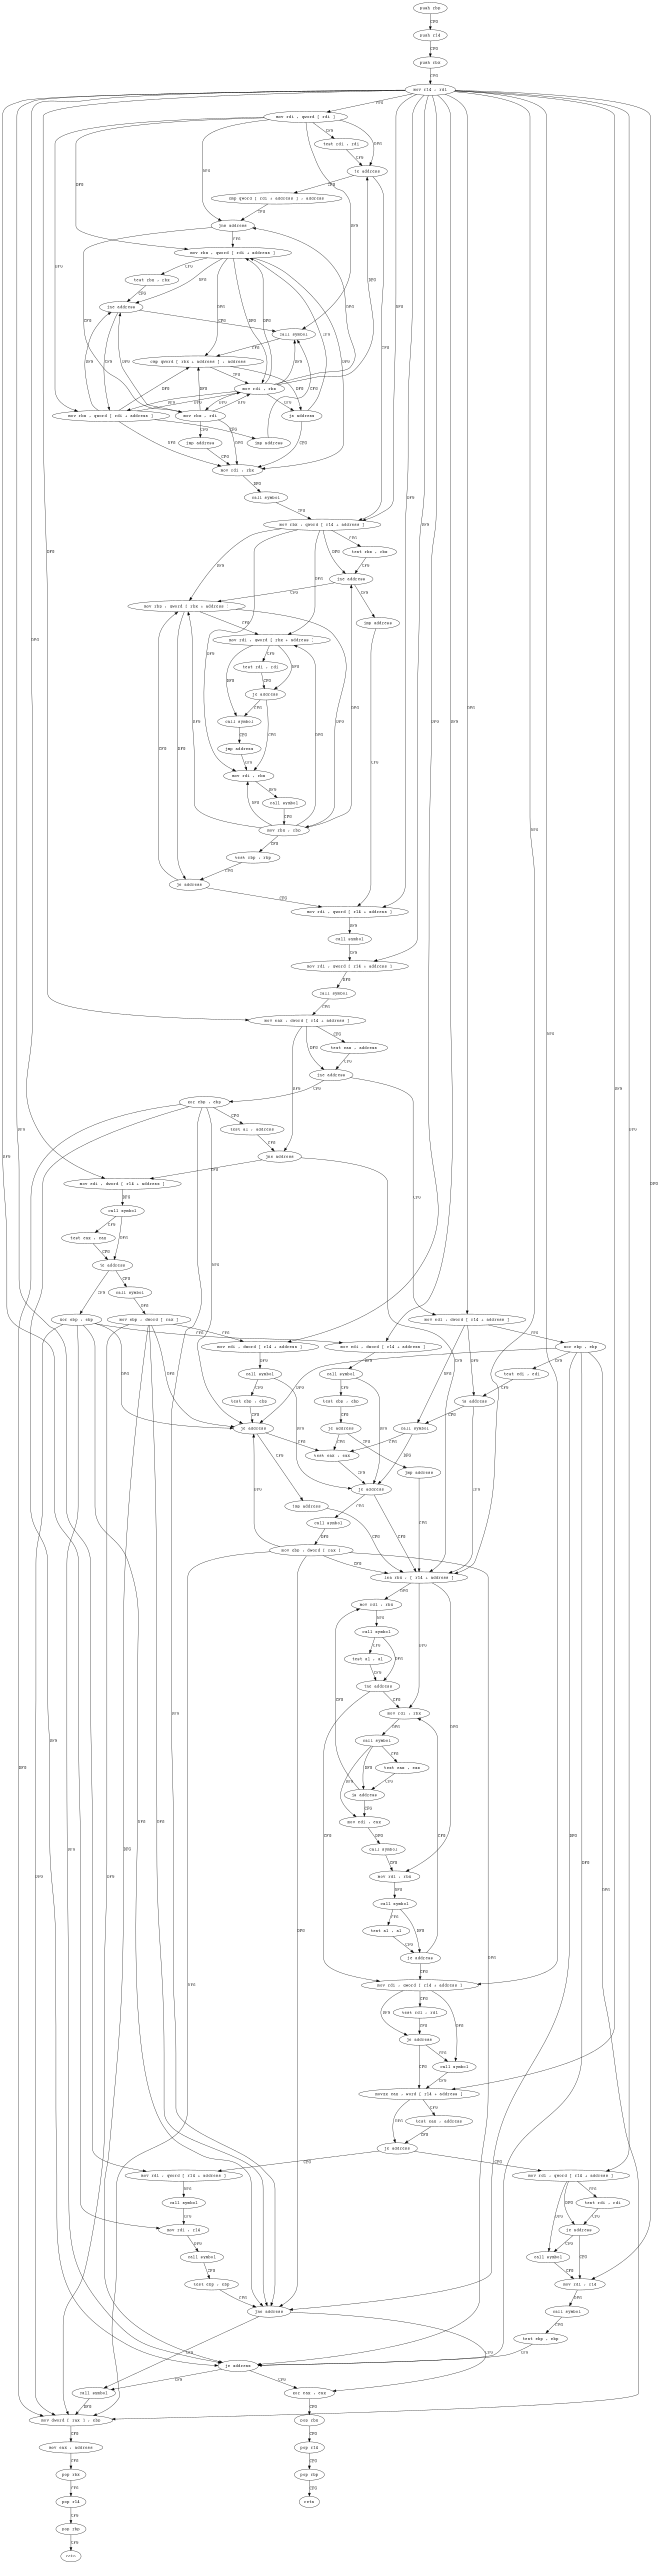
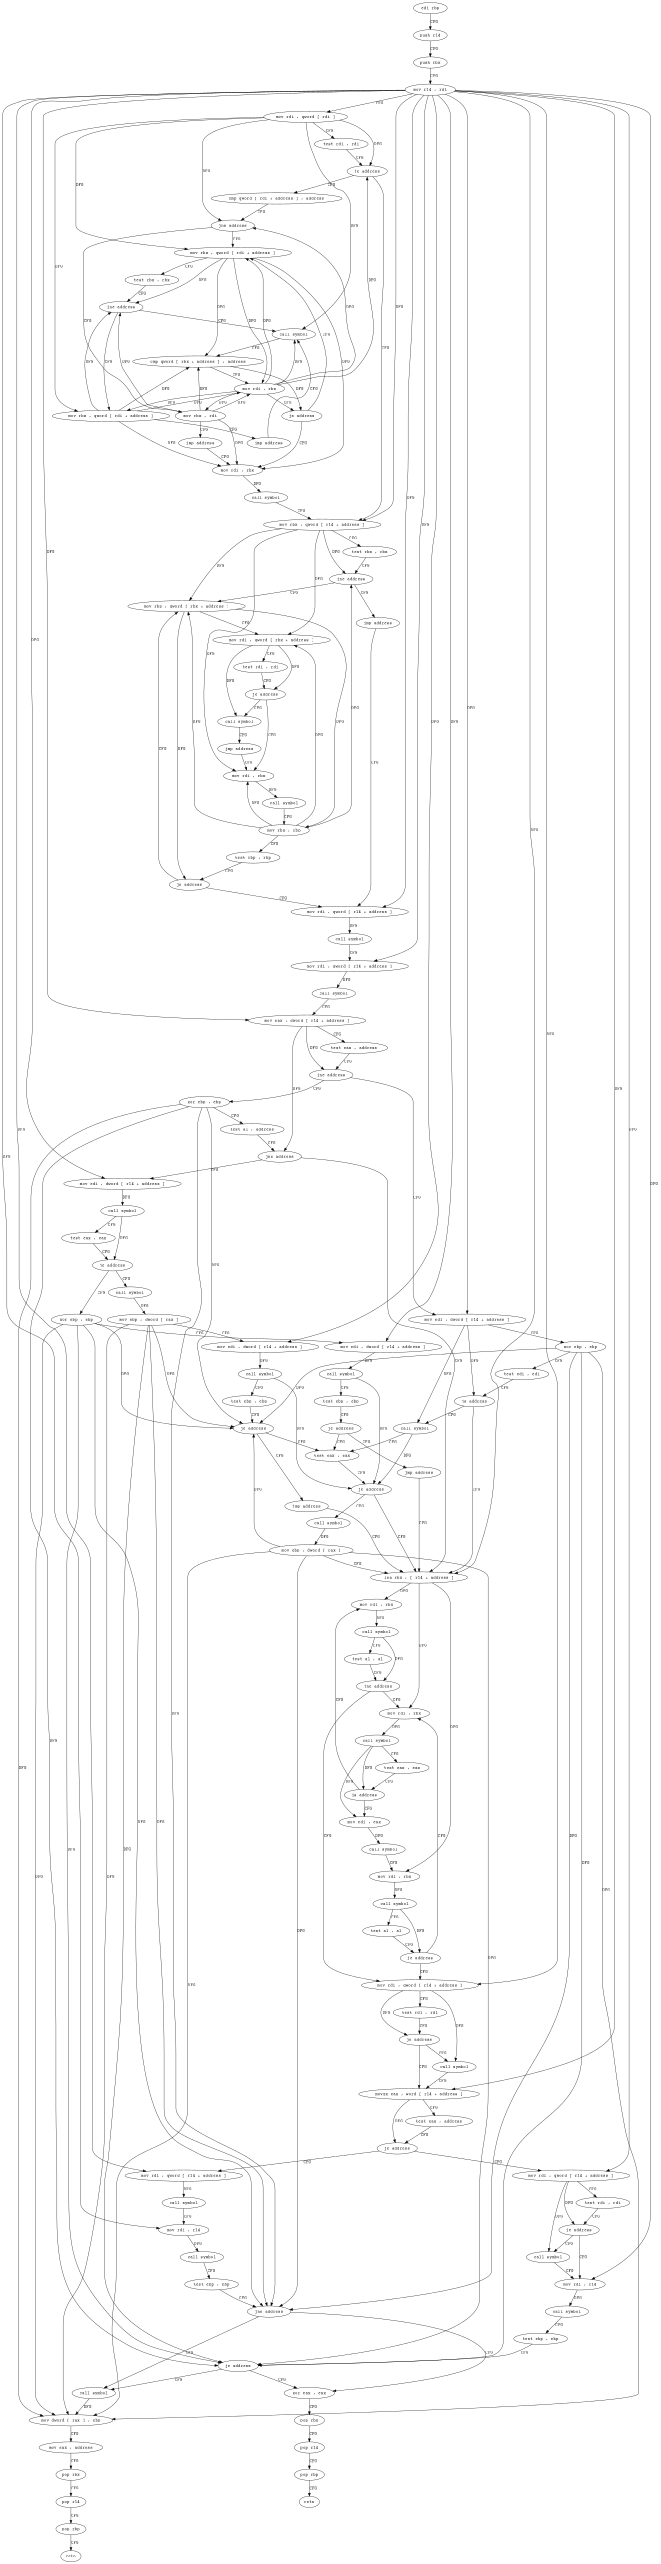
  digraph {
    fontname="Courier Prime"
    node [fontname="Courier Prime"]
    edge [fontname="Courier Prime"]
-   n1 [label="push rbp"]
+   n1 [label="edi rbp"]
    n2 [label="push r14"]
    n3 [label="push rbx"]
    n4 [label="mov r14 , rdi"]
    n5 [label="mov rdi , qword [ rdi ]"]
    n6 [label="mov rbx , qword [ r14 + address ]"]
    n7 [label="mov rdi , qword [ r14 + address ]"]
    n8 [label="mov rdi , qword [ r14 + address ]"]
    n9 [label="mov eax , dword [ r14 + address ]"]
    n10 [label="mov edi , dword [ r14 + address ]"]
    n11 [label="lea rbx , [ r14 + address ]"]
    n12 [label="mov edi , dword [ r14 + address ]"]
    n13 [label="mov rdi , qword [ r14 + address ]"]
    n14 [label="movzx eax , word [ r14 + address ]"]
    n15 [label="mov edi , dword [ r14 + address ]"]
    n16 [label="mov edi , dword [ r14 + address ]"]
    n17 [label="mov rdi , qword [ r14 + address ]"]
    n18 [label="mov rdi , qword [ r14 + address ]"]
    n19 [label="mov rdi , r14"]
    n20 [label="mov rdi , r14"]
    n21 [label="test rdi , rdi"]
    n22 [label="je address"]
    n23 [label="jns address"]
    n24 [label="mov rbx , qword [ rdi + address ]"]
    n25 [label="call symbol"]
    n26 [label="mov rbx , qword [ rdi + address ]"]
    n27 [label="test rbx , rbx"]
    n28 [label="jne address"]
    n29 [label="mov rbp , qword [ rbx + address ]"]
    n30 [label="mov rdi , qword [ rbx + address ]"]
    n31 [label="mov rdi , rbx"]
    n32 [label="call symbol"]
    n33 [label="call symbol"]
    n34 [label="test eax , address"]
    n35 [label="jne address"]
    n36 [label="jne address"]
    n37 [label="xor ebp , ebp"]
    n38 [label="js address"]
    n39 [label="call symbol"]
    n40 [label="mov rdi , rbx"]
    n41 [label="mov rdi , rbx"]
    n42 [label="mov rdi , rbx"]
    n43 [label="call symbol"]
    n44 [label="test rdi , rdi"]
    n45 [label="je address"]
    n46 [label="call symbol"]
    n47 [label="test eax , address"]
    n48 [label="je address"]
    n49 [label="call symbol"]
    n50 [label="call symbol"]
    n51 [label="call symbol"]
    n52 [label="test rdi , rdi"]
    n53 [label="je address"]
    n54 [label="call symbol"]
    n55 [label="call symbol"]
    n56 [label="call symbol"]
    n57 [label="cmp qword [ rdi + address ] , address"]
    n58 [label="mov rbx , rdi"]
    n59 [label="test rbx , rbx"]
    n60 [label="jne address"]
    n61 [label="mov rdi , rbx"]
    n62 [label="cmp qword [ rbx + address ] , address"]
    n63 [label="mov rdi , rbx"]
    n64 [label="jmp address"]
    n65 [label="jmp address"]
    n66 [label="jmp address"]
    n67 [label="mov rbx , rbp"]
    n68 [label="je address"]
    n69 [label="test rdi , rdi"]
    n70 [label="je address"]
    n71 [label="call symbol"]
    n72 [label="call symbol"]
    n73 [label="test rbp , rbp"]
    n74 [label="call symbol"]
    n75 [label="js address"]
    n76 [label="jmp address"]
    n77 [label="xor ebp , ebp"]
    n78 [label="test al , address"]
    n79 [label="je address"]
    n80 [label="jne address"]
    n81 [label="mov dword [ rax ] , ebp"]
    n82 [label="je address"]
    n83 [label="test edi , edi"]
    n84 [label="test eax , eax"]
    n85 [label="je address"]
    n86 [label="jmp address"]
    n87 [label="call symbol"]
    n88 [label="xor eax , eax"]
    n89 [label="mov eax , address"]
    n90 [label="call symbol"]
    n91 [label="call symbol"]
    n92 [label="call symbol"]
    n93 [label="call symbol"]
    n94 [label="test eax , eax"]
    n95 [label="je address"]
    n96 [label="test al , al"]
    n97 [label="jne address"]
    n98 [label="xor ebp , ebp"]
    n99 [label="call symbol"]
    n100 [label="mov ebp , dword [ rax ]"]
    n101 [label="test eax , eax"]
    n102 [label="js address"]
    n103 [label="mov edi , eax"]
    n104 [label="call symbol"]
    n105 [label="mov ebp , dword [ rax ]"]
    n106 [label="test ebp , ebp"]
    n107 [label="je address"]
    n108 [label="jmp address"]
    n109 [label="test ebp , ebp"]
    n110 [label="test al , al"]
    n111 [label="je address"]
    n112 [label="test ebp , ebp"]
    n113 [label="pop rbx"]
    n114 [label="pop r14"]
    n115 [label="test ebp , ebp"]
    n116 [label="pop rbx"]
    n117 [label="pop r14"]
    n118 [label="pop rbp"]
    n119 [label=retn]
    n120 [label="pop rbp"]
    n121 [label=retn]
    n1 -> n2 [label=CFG]
    n2 -> n3 [label=CFG]
    n3 -> n4 [label=CFG]
    n4 -> n5 [label=CFG]
    n4 -> n6 [label=DFG]
    n4 -> n7 [label=DFG]
    n4 -> n8 [label=DFG]
    n4 -> n9 [label=DFG]
    n4 -> n10 [label=DFG]
    n4 -> n11 [label=DFG]
    n4 -> n12 [label=DFG]
    n4 -> n13 [label=DFG]
    n4 -> n14 [label=DFG]
    n4 -> n15 [label=DFG]
    n4 -> n16 [label=DFG]
    n4 -> n17 [label=DFG]
    n4 -> n18 [label=DFG]
    n4 -> n19 [label=DFG]
    n4 -> n20 [label=DFG]
    n5 -> n21 [label=CFG]
    n5 -> n22 [label=DFG]
    n5 -> n23 [label=DFG]
    n5 -> n24 [label=DFG]
    n5 -> n25 [label=DFG]
    n5 -> n26 [label=DFG]
    n6 -> n27 [label=CFG]
    n6 -> n28 [label=DFG]
    n6 -> n29 [label=DFG]
    n6 -> n30 [label=DFG]
    n6 -> n31 [label=DFG]
    n7 -> n32 [label=DFG]
    n8 -> n33 [label=DFG]
    n9 -> n34 [label=CFG]
    n9 -> n35 [label=DFG]
    n9 -> n36 [label=DFG]
    n10 -> n37 [label=CFG]
    n10 -> n38 [label=DFG]
    n10 -> n39 [label=DFG]
    n11 -> n40 [label=DFG]
    n11 -> n41 [label=DFG]
    n11 -> n42 [label=DFG]
    n12 -> n43 [label=DFG]
    n13 -> n44 [label=CFG]
    n13 -> n45 [label=DFG]
    n13 -> n46 [label=DFG]
    n14 -> n47 [label=CFG]
    n14 -> n48 [label=DFG]
    n15 -> n49 [label=DFG]
    n16 -> n50 [label=DFG]
    n17 -> n51 [label=DFG]
    n18 -> n52 [label=CFG]
    n18 -> n53 [label=DFG]
    n18 -> n54 [label=DFG]
    n19 -> n55 [label=DFG]
    n20 -> n56 [label=DFG]
    n21 -> n22 [label=CFG]
    n22 -> n6 [label=CFG]
    n22 -> n57 [label=CFG]
    n23 -> n24 [label=CFG]
    n23 -> n58 [label=CFG]
    n24 -> n59 [label=CFG]
    n24 -> n60 [label=DFG]
    n24 -> n61 [label=DFG]
    n24 -> n62 [label=DFG]
    n24 -> n63 [label=DFG]
    n25 -> n62 [label=CFG]
    n26 -> n60 [label=DFG]
    n26 -> n61 [label=DFG]
    n26 -> n62 [label=DFG]
    n26 -> n63 [label=DFG]
    n26 -> n65 [label=CFG]
    n27 -> n28 [label=CFG]
    n28 -> n29 [label=CFG]
    n28 -> n66 [label=CFG]
    n29 -> n30 [label=CFG]
    n29 -> n67 [label=DFG]
    n29 -> n68 [label=DFG]
    n30 -> n69 [label=CFG]
    n30 -> n70 [label=DFG]
    n30 -> n71 [label=DFG]
    n31 -> n72 [label=DFG]
    n32 -> n8 [label=CFG]
    n33 -> n9 [label=CFG]
    n34 -> n35 [label=CFG]
    n35 -> n10 [label=CFG]
    n35 -> n77 [label=CFG]
    n36 -> n11 [label=CFG]
    n36 -> n12 [label=CFG]
    n37 -> n79 [label=DFG]
    n37 -> n80 [label=DFG]
    n37 -> n81 [label=DFG]
    n37 -> n82 [label=DFG]
    n37 -> n83 [label=CFG]
    n38 -> n11 [label=CFG]
    n38 -> n39 [label=CFG]
    n39 -> n84 [label=CFG]
    n39 -> n85 [label=DFG]
    n40 -> n90 [label=DFG]
    n41 -> n91 [label=DFG]
    n42 -> n92 [label=DFG]
    n43 -> n94 [label=CFG]
    n43 -> n95 [label=DFG]
    n44 -> n45 [label=CFG]
    n45 -> n14 [label=CFG]
    n45 -> n46 [label=CFG]
    n46 -> n14 [label=CFG]
    n47 -> n48 [label=CFG]
    n48 -> n17 [label=CFG]
    n48 -> n18 [label=CFG]
    n49 -> n85 [label=DFG]
    n49 -> n106 [label=CFG]
    n50 -> n85 [label=DFG]
    n50 -> n109 [label=CFG]
    n51 -> n19 [label=CFG]
    n52 -> n53 [label=CFG]
    n53 -> n20 [label=CFG]
    n53 -> n54 [label=CFG]
    n54 -> n20 [label=CFG]
    n55 -> n112 [label=CFG]
    n56 -> n115 [label=CFG]
    n57 -> n23 [label=CFG]
    n58 -> n60 [label=DFG]
    n58 -> n61 [label=DFG]
    n58 -> n62 [label=DFG]
    n58 -> n63 [label=DFG]
    n58 -> n64 [label=CFG]
    n59 -> n60 [label=CFG]
    n60 -> n25 [label=CFG]
    n60 -> n26 [label=CFG]
    n61 -> n74 [label=DFG]
    n62 -> n63 [label=CFG]
    n62 -> n75 [label=DFG]
    n63 -> n22 [label=DFG]
    n63 -> n23 [label=DFG]
    n63 -> n24 [label=DFG]
    n63 -> n25 [label=DFG]
    n63 -> n26 [label=DFG]
    n63 -> n58 [label=DFG]
    n63 -> n75 [label=CFG]
    n64 -> n61 [label=CFG]
    n65 -> n25 [label=CFG]
    n66 -> n7 [label=CFG]
    n67 -> n28 [label=DFG]
    n67 -> n29 [label=DFG]
    n67 -> n30 [label=DFG]
    n67 -> n31 [label=DFG]
    n67 -> n73 [label=CFG]
    n68 -> n7 [label=CFG]
    n68 -> n29 [label=CFG]
    n69 -> n70 [label=CFG]
    n70 -> n31 [label=CFG]
    n70 -> n71 [label=CFG]
    n71 -> n76 [label=CFG]
    n72 -> n67 [label=CFG]
    n73 -> n68 [label=CFG]
    n74 -> n6 [label=CFG]
    n75 -> n24 [label=CFG]
    n75 -> n61 [label=CFG]
    n76 -> n31 [label=CFG]
    n77 -> n78 [label=CFG]
    n77 -> n79 [label=DFG]
    n77 -> n80 [label=DFG]
    n77 -> n81 [label=DFG]
    n77 -> n82 [label=DFG]
    n78 -> n36 [label=CFG]
    n79 -> n84 [label=CFG]
    n79 -> n86 [label=CFG]
    n80 -> n87 [label=CFG]
    n80 -> n88 [label=CFG]
    n81 -> n89 [label=CFG]
    n82 -> n87 [label=CFG]
    n82 -> n88 [label=CFG]
    n83 -> n38 [label=CFG]
    n84 -> n85 [label=CFG]
    n85 -> n11 [label=CFG]
    n85 -> n93 [label=CFG]
    n86 -> n11 [label=CFG]
    n87 -> n81 [label=DFG]
    n88 -> n113 [label=CFG]
    n89 -> n116 [label=CFG]
    n90 -> n96 [label=CFG]
    n90 -> n97 [label=DFG]
    n91 -> n101 [label=CFG]
    n91 -> n102 [label=DFG]
    n91 -> n103 [label=DFG]
    n92 -> n110 [label=CFG]
    n92 -> n111 [label=DFG]
    n93 -> n105 [label=DFG]
    n94 -> n95 [label=CFG]
    n95 -> n98 [label=CFG]
    n95 -> n99 [label=CFG]
    n96 -> n97 [label=CFG]
    n97 -> n13 [label=CFG]
    n97 -> n41 [label=CFG]
    n98 -> n15 [label=CFG]
    n98 -> n79 [label=DFG]
    n98 -> n80 [label=DFG]
    n98 -> n81 [label=DFG]
    n98 -> n82 [label=DFG]
    n99 -> n100 [label=DFG]
    n100 -> n16 [label=CFG]
    n100 -> n79 [label=DFG]
    n100 -> n80 [label=DFG]
    n100 -> n81 [label=DFG]
    n100 -> n82 [label=DFG]
    n101 -> n102 [label=CFG]
    n102 -> n40 [label=CFG]
    n102 -> n103 [label=CFG]
    n103 -> n104 [label=DFG]
    n104 -> n42 [label=CFG]
    n105 -> n11 [label=CFG]
    n105 -> n79 [label=DFG]
    n105 -> n80 [label=DFG]
    n105 -> n81 [label=DFG]
    n105 -> n82 [label=DFG]
    n106 -> n107 [label=CFG]
    n107 -> n84 [label=CFG]
    n107 -> n108 [label=CFG]
    n108 -> n11 [label=CFG]
    n109 -> n79 [label=CFG]
    n110 -> n111 [label=CFG]
    n111 -> n13 [label=CFG]
    n111 -> n41 [label=CFG]
    n112 -> n80 [label=CFG]
    n113 -> n114 [label=CFG]
    n114 -> n120 [label=CFG]
    n115 -> n82 [label=CFG]
    n116 -> n117 [label=CFG]
    n117 -> n118 [label=CFG]
    n118 -> n119 [label=CFG]
    n120 -> n121 [label=CFG]
  }
